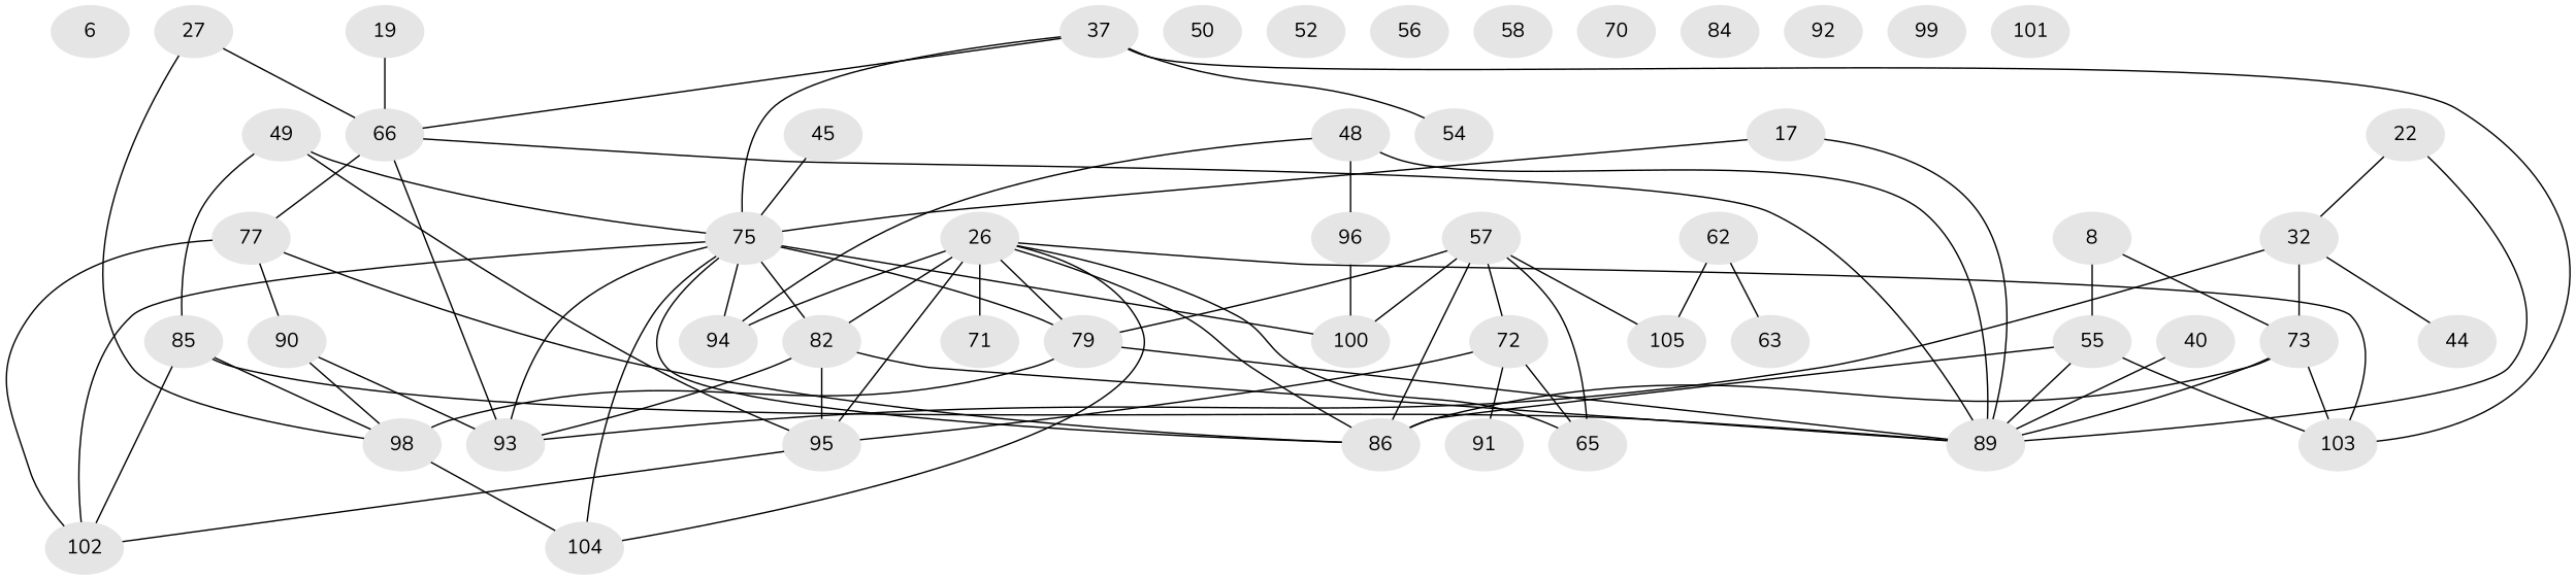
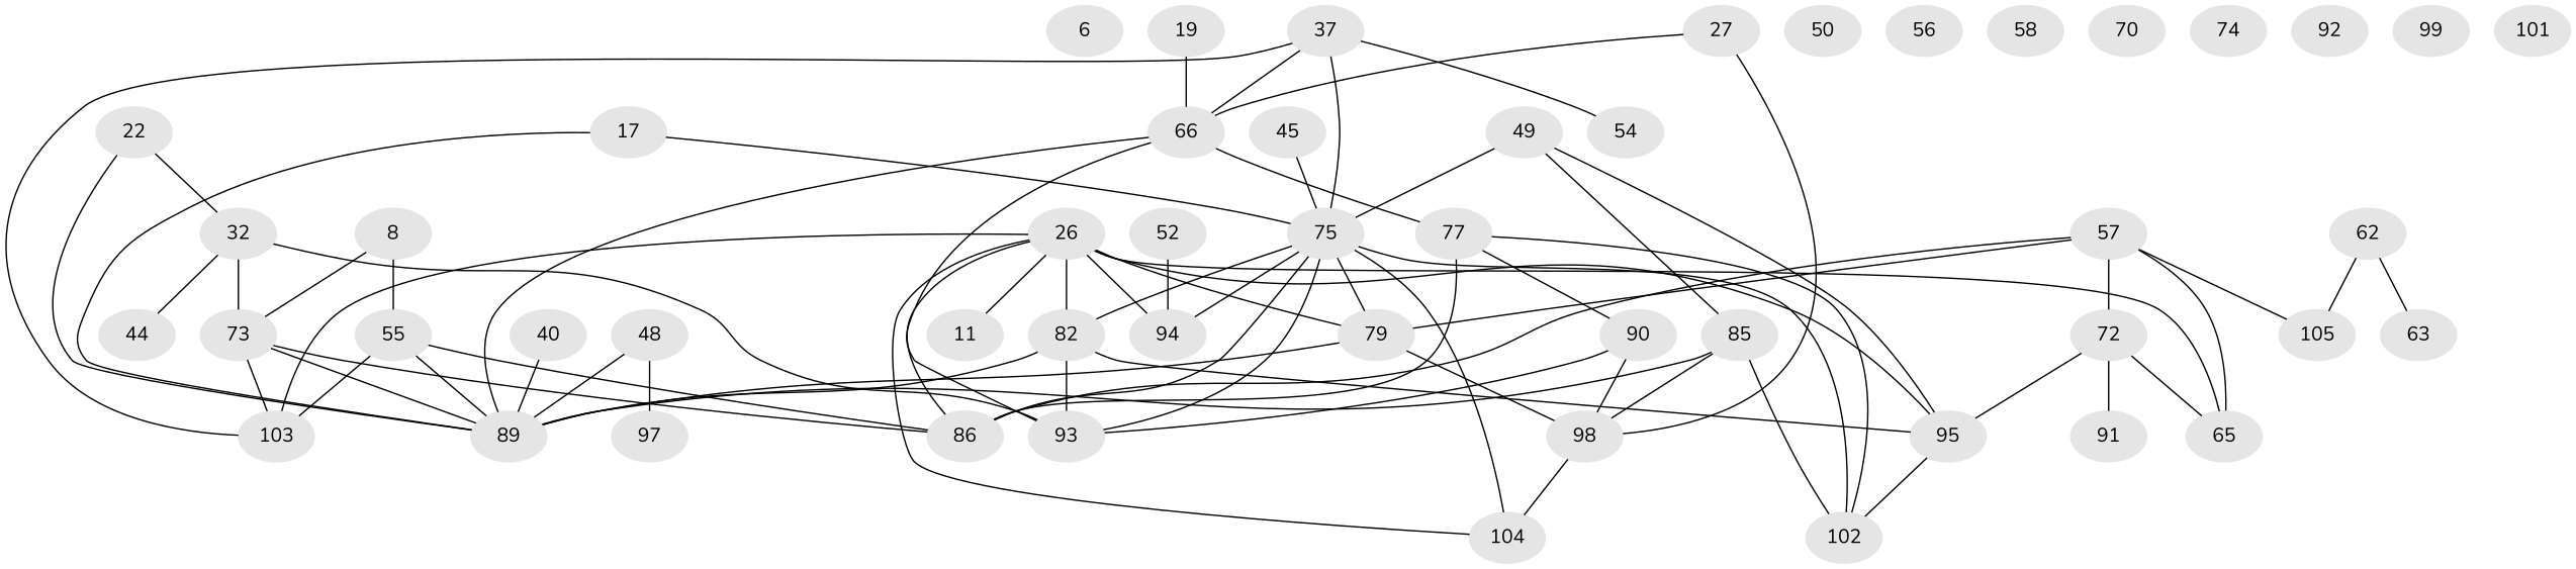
  graph {
    fontname=Nunito
    node [color=gray90 fontname=Nunito style=filled]
    edge [fontname=Nunito]
    6
    73 [super="+39"]
    89 [super="+36+47"]
    86 [super="+68"]
    103 [super="+11"]
    8
    55 [super="+41"]
    75 [super="+29+60+35"]
    79 [super="+2+64+69"]
    82 [super="+31+80"]
    94 [super="+21"]
    104 [super="+59+97"]
    93 [super="+84+81"]
-   100 [super="+76"]
    102 [super="+83"]
    17
    66 [super="+5+12"]
    77
    19
    32 [super="+15+23"]
    44 [super="+4"]
    22
    26 [super="+7"]
    65 [super="+20"]
-   71
+   71 [label=11]
    95 [super="+1+88"]
    98 [super="+87"]
    27 [super="+13"]
    37 [super="+10"]
    54
    40
    n32 [label=45]
    48 [super="+42"]
-   96
+   96 [label=97]
    49 [super="+38"]
    85
    50
    52
    56
    57
    72 [super="+14+25"]
    105
    91
    58
    62 [super="+53"]
    63
    90 [super="+16"]
    70
-   74 [super="+3" label=84]
+   74 [super="+3"]
    92
    99
    101 [super="+33"]
    73 -- 89 [weight=2]
    73 -- 86
    73 -- 103
    8 -- 73
    8 -- 55 [weight=2]
    55 -- 89 [weight=2]
    55 -- 86
    55 -- 103
    75 -- 86
    75 -- 79
    75 -- 82
    75 -- 94
    75 -- 104 [weight=2]
    75 -- 93
-   75 -- 100 [weight=3]
    75 -- 102
    79 -- 89 [weight=2]
    79 -- 98 [weight=2]
    82 -- 89
    82 -- 93 [weight=2]
    82 -- 95
    17 -- 89
    17 -- 75
    66 -- 89
    66 -- 93 [weight=2]
    66 -- 77 [weight=2]
    77 -- 86
    77 -- 102
    77 -- 90
    19 -- 66
    32 -- 73
    32 -- 93 [weight=2]
    32 -- 44
    22 -- 89
    22 -- 32
    26 -- 86
    26 -- 103
    26 -- 79
    26 -- 82 [weight=2]
    26 -- 94 [weight=3]
    26 -- 104 [weight=2]
    26 -- 65
    26 -- 71
    26 -- 95
    95 -- 102
    98 -- 104 [weight=2]
    27 -- 66
    27 -- 98
    37 -- 103
    37 -- 75
    37 -- 66
    37 -- 54
    40 -- 89
    n32 -- 75
    48 -- 89 [weight=2]
-   48 -- 94
+   52 -- 94
    48 -- 96
-   96 -- 100 [weight=2]
    49 -- 75
    49 -- 95
    49 -- 85
    85 -- 89
    85 -- 102
    85 -- 98
    57 -- 86 [weight=2]
    57 -- 79
-   57 -- 100
    57 -- 65 [weight=2]
    57 -- 72
    57 -- 105
    72 -- 65
    72 -- 95
    72 -- 91
    62 -- 105
    62 -- 63
    90 -- 93
    90 -- 98
  }
